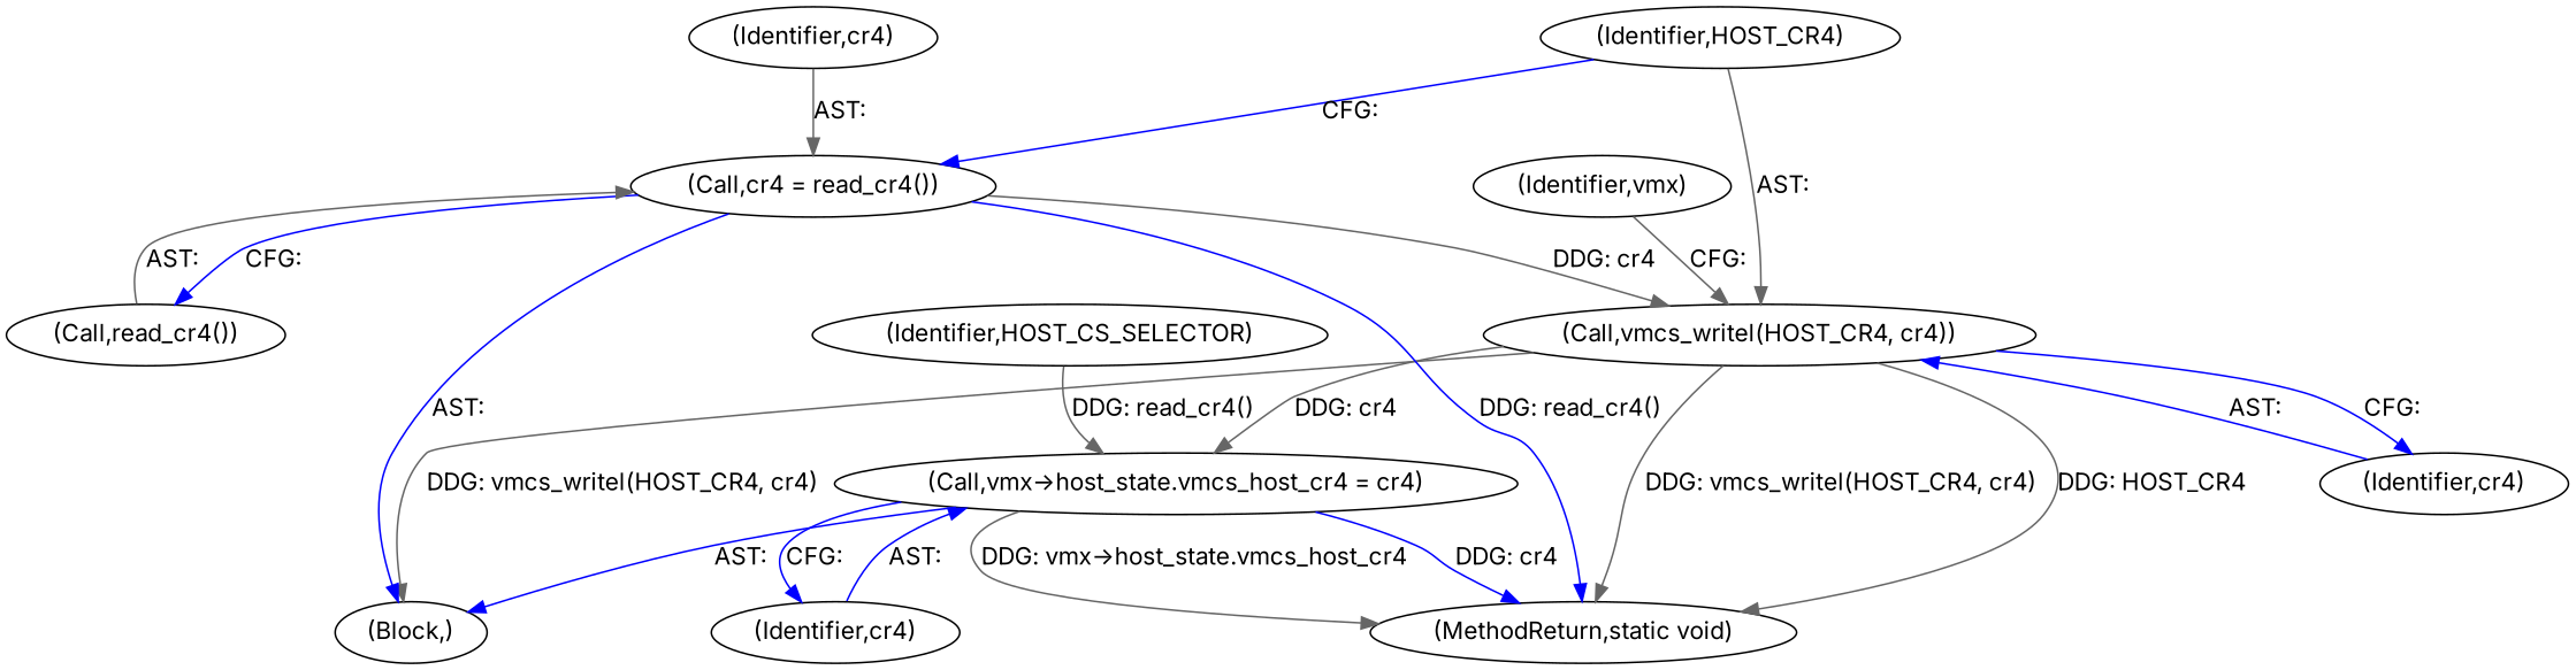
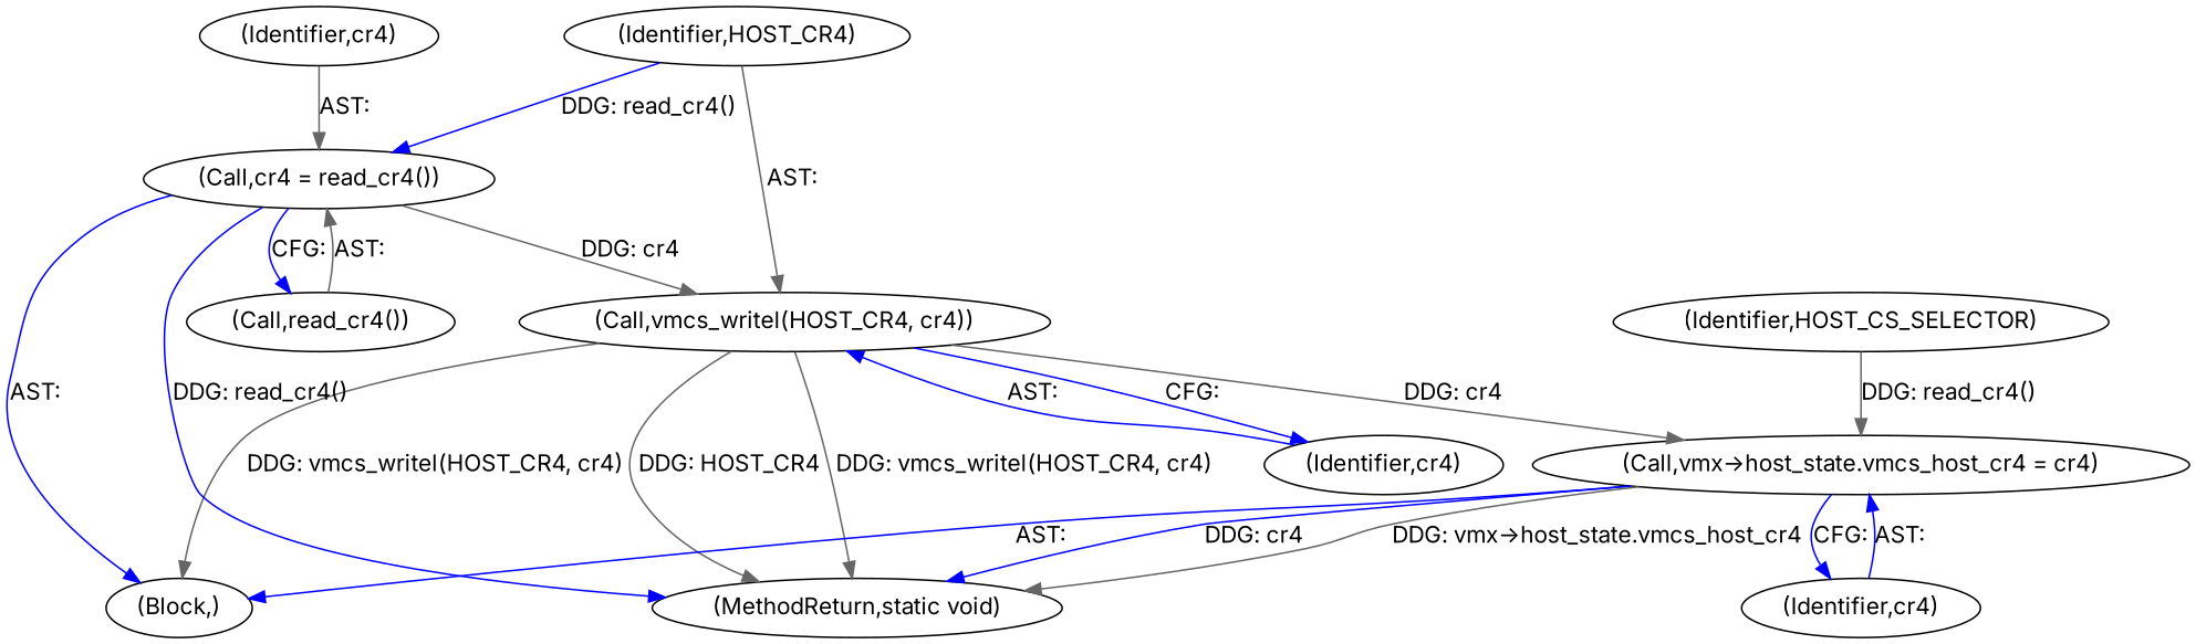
  digraph {
    fontname=Inter
    node [fontname=Inter]
    edge [color=gray40 fontname=Inter]
    n1 [label="(Call,vmcs_writel(HOST_CR4, cr4))"]
    n2 [label="(Call,vmx->host_state.vmcs_host_cr4 = cr4)"]
    n3 [label="(Identifier,cr4)"]
    n4 [label="(Block,)"]
    n5 [label="(MethodReturn,static void)"]
    n6 [label="(Identifier,cr4)"]
    n7 [label="(Call,cr4 = read_cr4())"]
    n8 [label="(Call,read_cr4())"]
    n9 [label="(Identifier,cr4)"]
    n10 [label="(Identifier,HOST_CS_SELECTOR)"]
-   n11 [label="(Identifier,vmx)"]
    n12 [label="(Identifier,HOST_CR4)"]
    n1 -> n2 [label="DDG: cr4"]
    n1 -> n3 [color=blue label="CFG: "]
    n1 -> n4 [label="DDG: vmcs_writel(HOST_CR4, cr4)"]
    n1 -> n5 [label="DDG: HOST_CR4"]
    n1 -> n5 [label="DDG: vmcs_writel(HOST_CR4, cr4)"]
    n2 -> n4 [color=blue label="AST: "]
    n2 -> n5 [color=blue label="DDG: cr4"]
    n2 -> n5 [label="DDG: vmx->host_state.vmcs_host_cr4"]
    n2 -> n6 [color=blue label="CFG: "]
    n3 -> n1 [color=blue label="AST: "]
    n6 -> n2 [color=blue label="AST: "]
    n7 -> n1 [label="DDG: cr4"]
    n7 -> n4 [color=blue label="AST: "]
    n7 -> n5 [color=blue label="DDG: read_cr4()"]
    n7 -> n8 [color=blue label="CFG: "]
    n8 -> n7 [label="AST: "]
    n9 -> n7 [label="AST: "]
    n10 -> n2 [label="DDG: read_cr4()"]
-   n11 -> n1 [label="CFG: "]
    n12 -> n1 [label="AST: "]
-   n12 -> n7 [color=blue label="CFG: "]
+   n12 -> n7 [color=blue label="DDG: read_cr4()"]
  }
